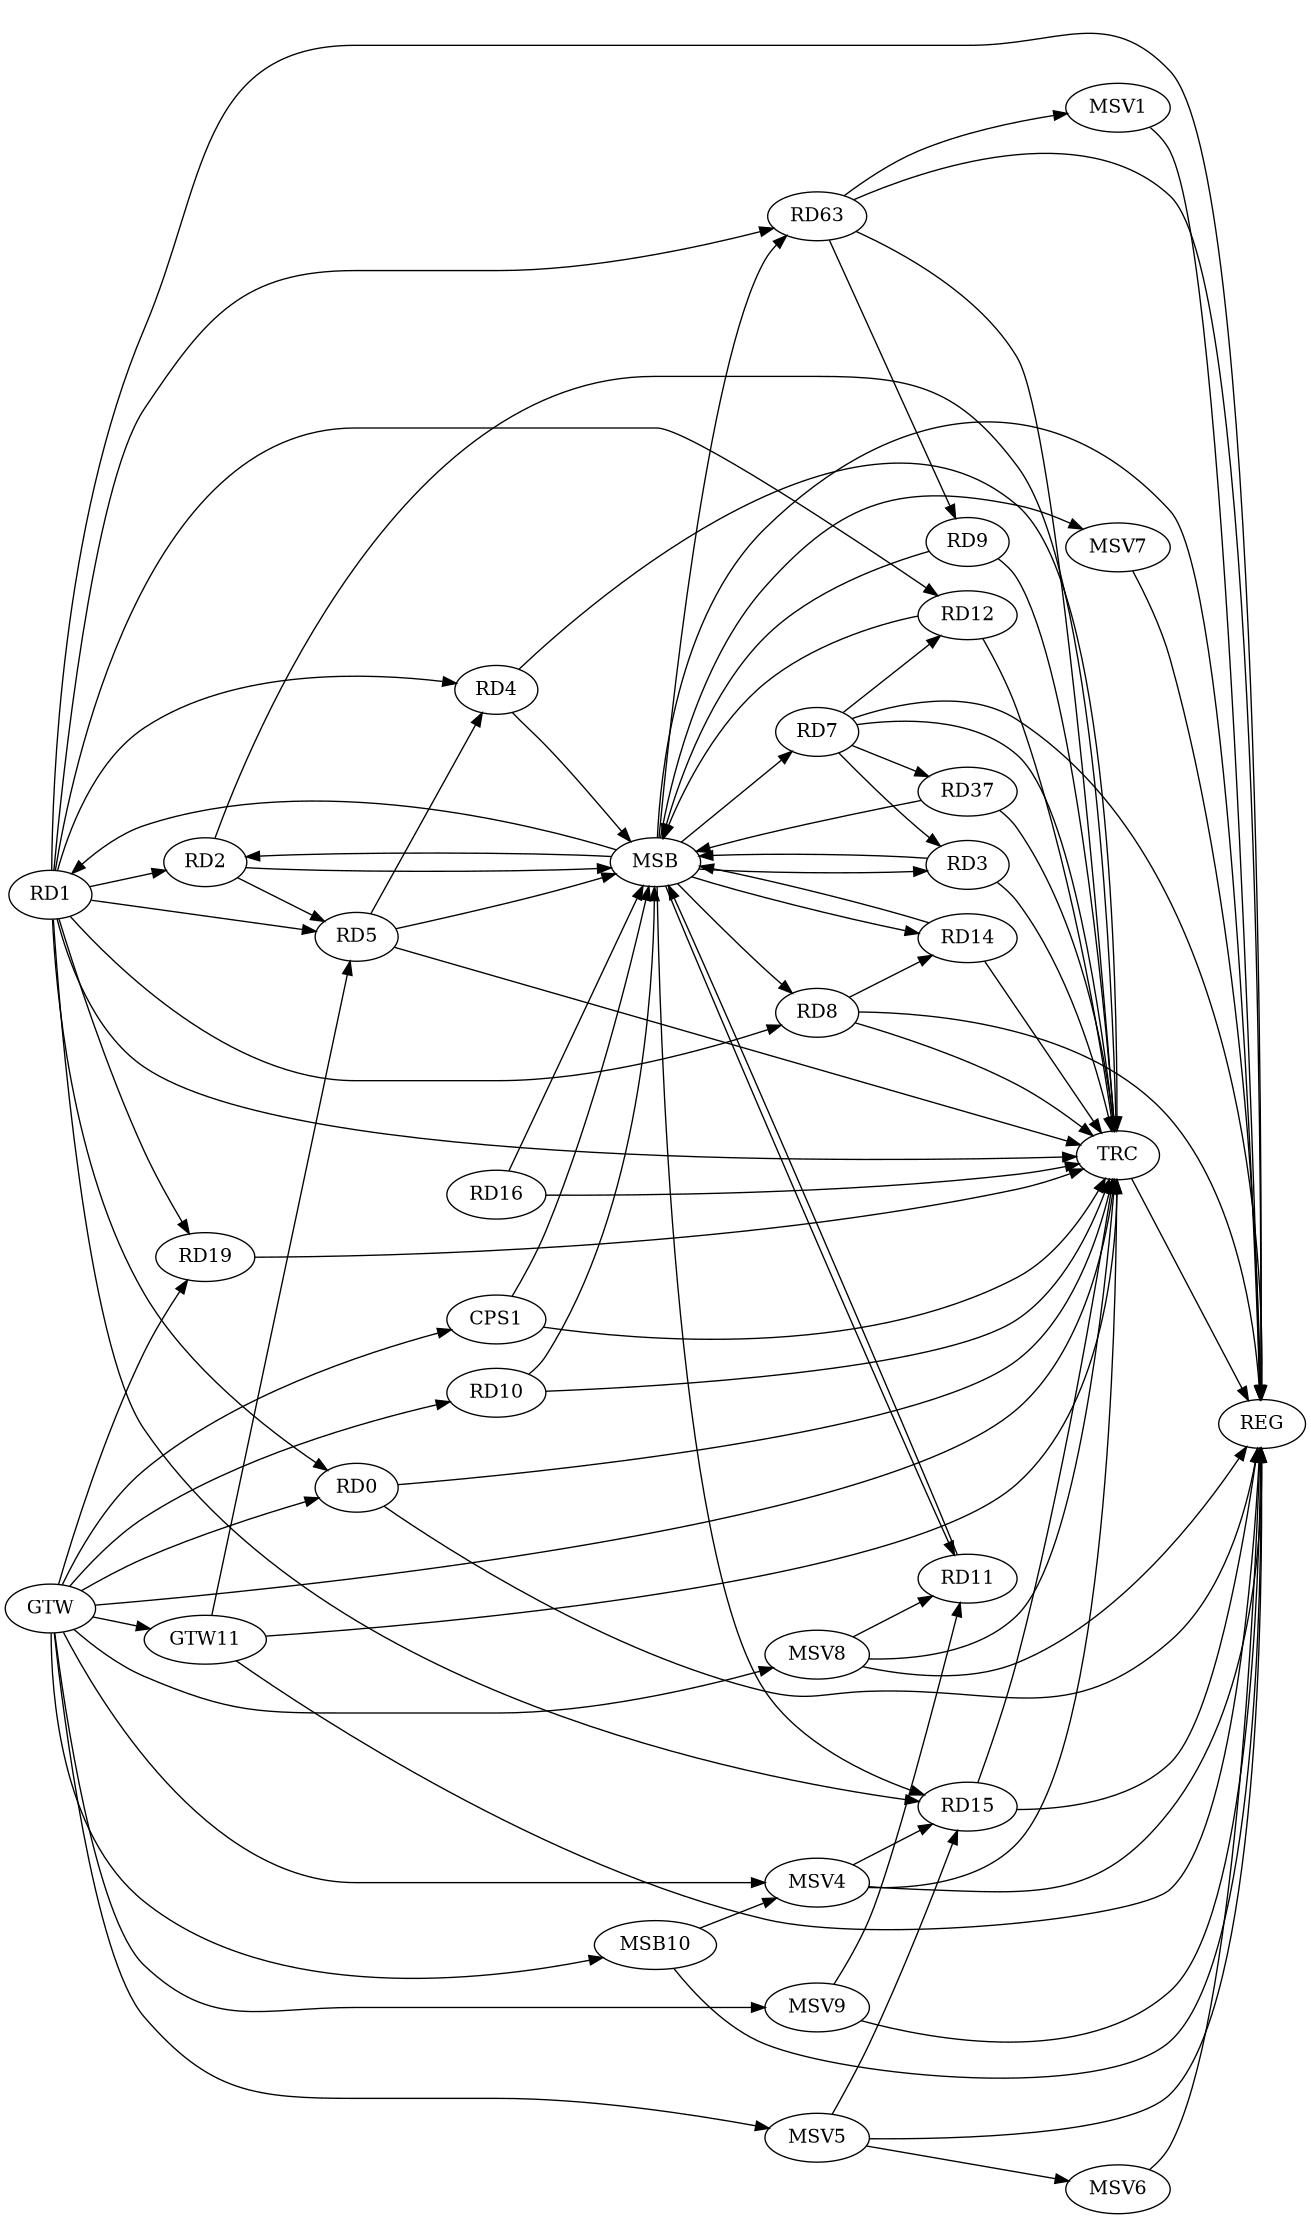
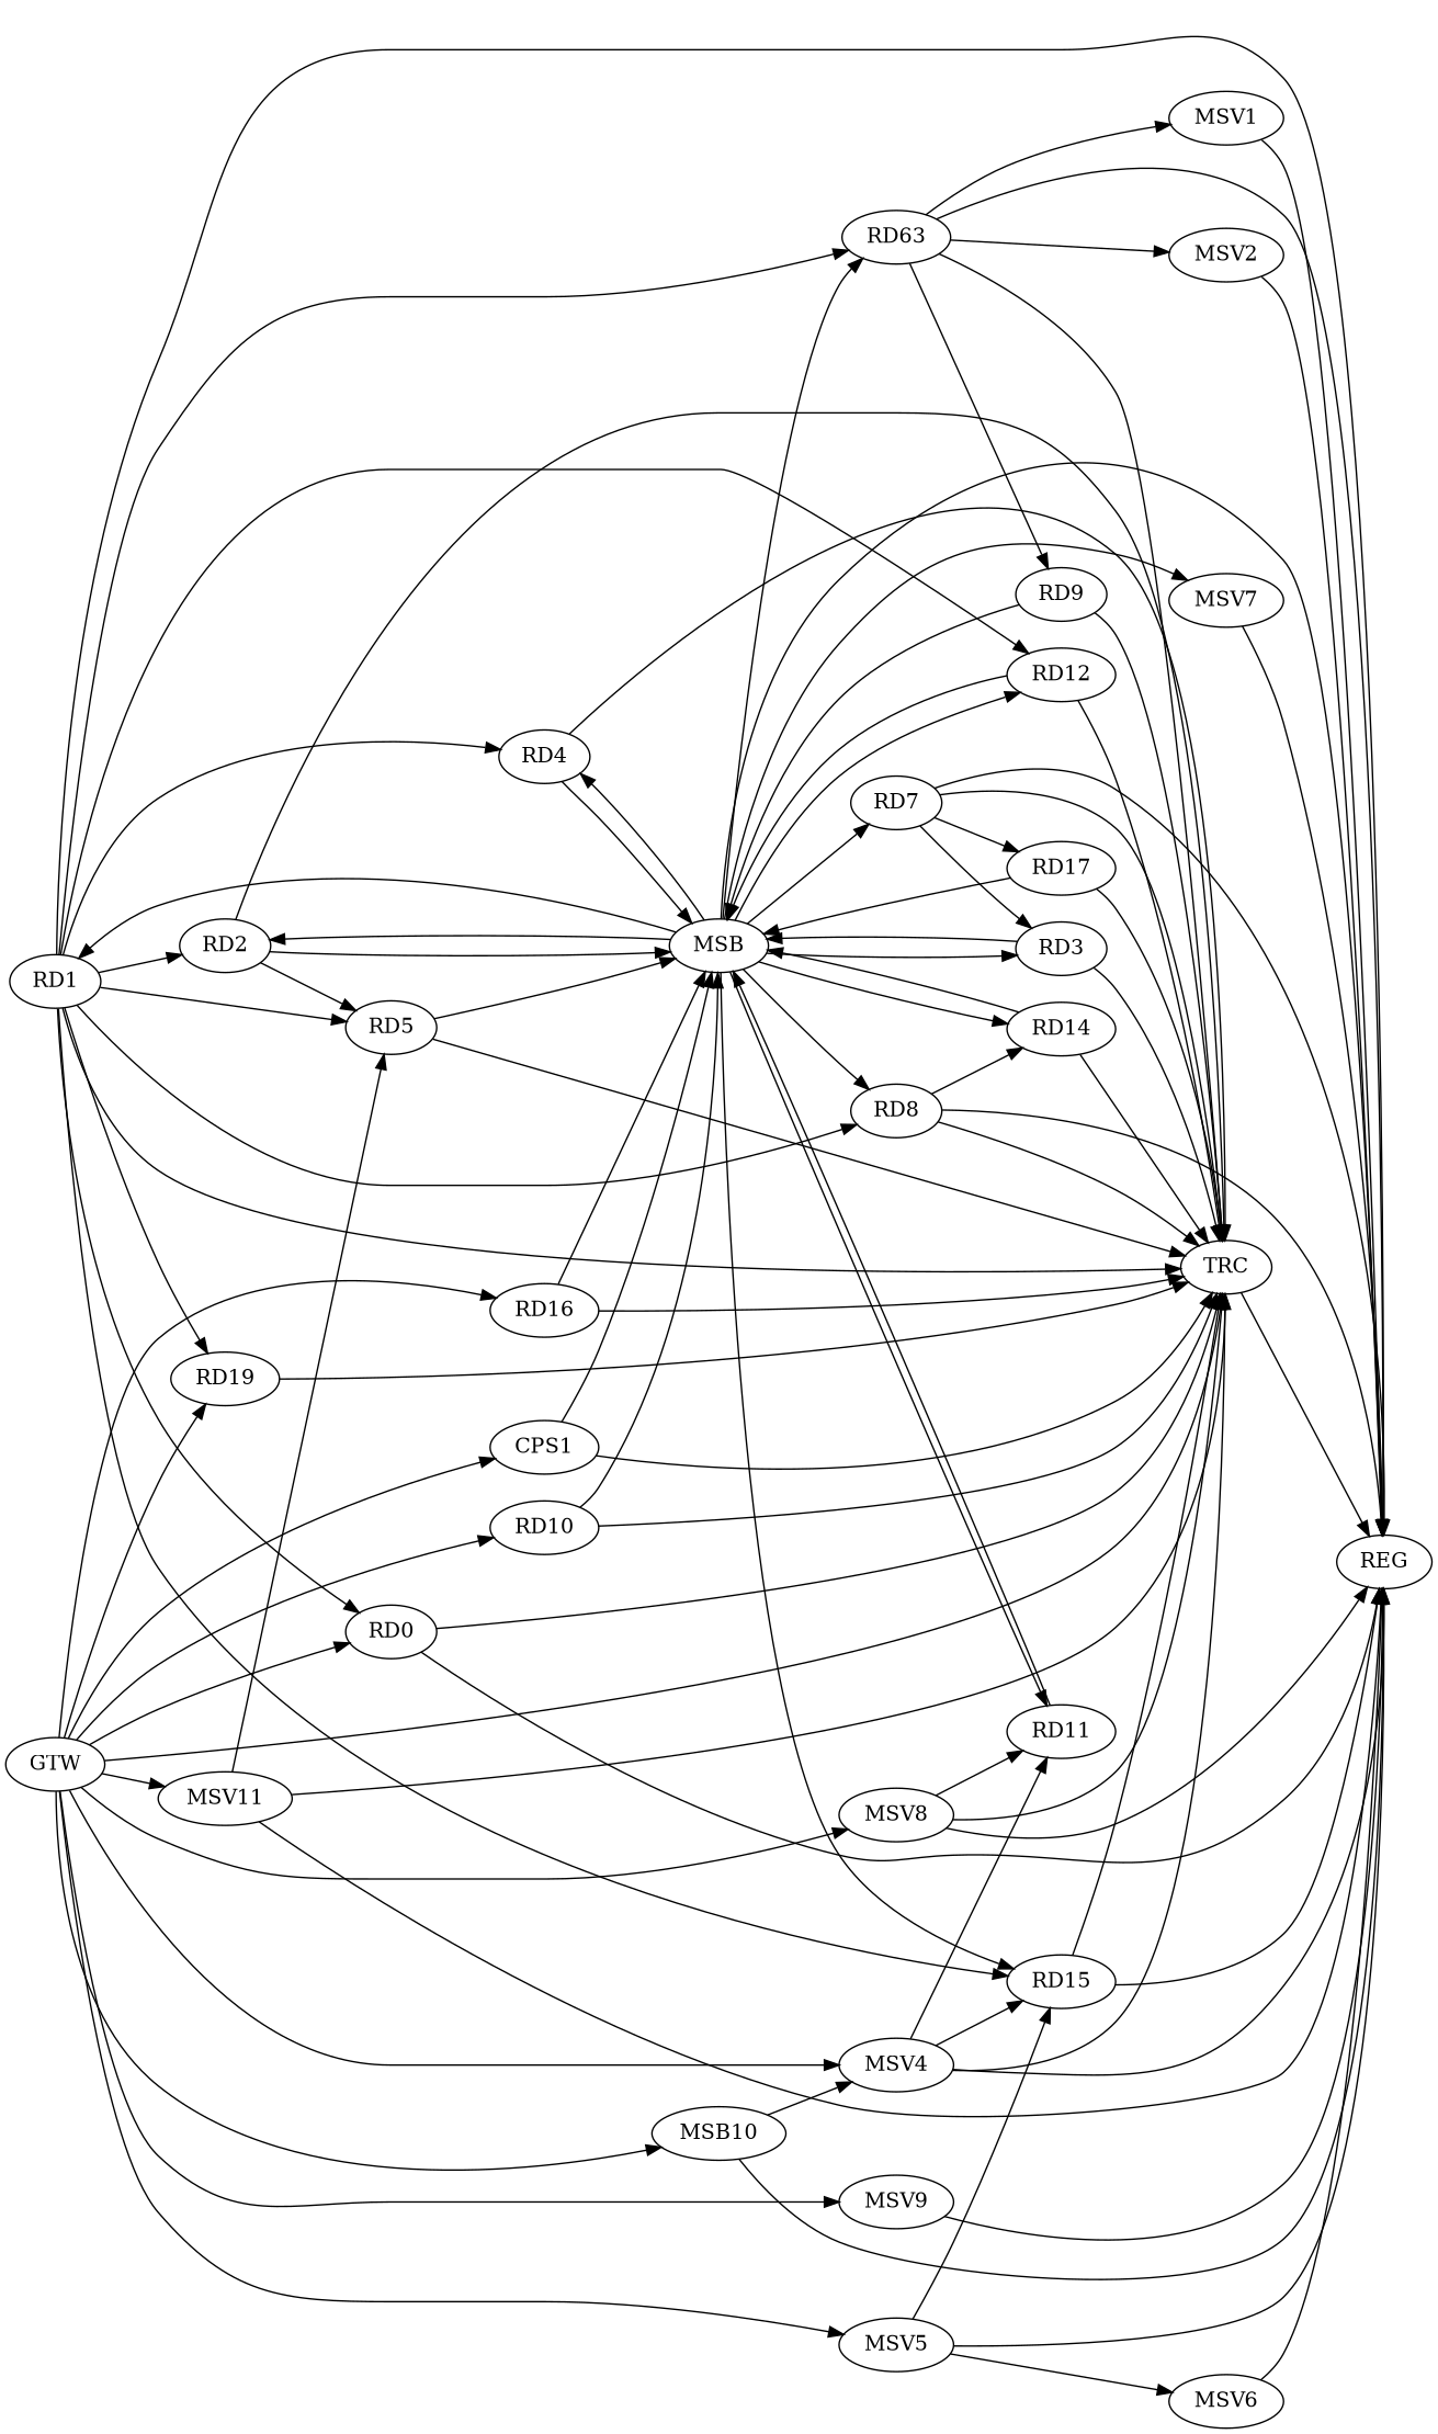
  strict digraph {
    rankdir=LR
    n1 [label=RD1]
    n2 [label=RD2]
    n3 [label=RD4]
    n4 [label=RD5]
    n5 [label=RD0]
    n6 [label=RD8]
    n7 [label=RD12]
    n8 [label=RD63]
    n9 [label=RD15]
    n10 [label=RD19]
    n11 [label=REG]
    n12 [label=TRC]
    n13 [label=MSB]
    n14 [label=RD14]
    n15 [label=RD9]
    n16 [label=MSV1]
+   n17 [label=MSV2]
    n18 [label=RD3]
    n19 [label=RD7]
    n20 [label=RD11]
    n21 [label=MSV7]
-   n22 [label=RD37]
+   n22 [label=RD17]
    n23 [label=RD10]
    n24 [label=RD16]
    n25 [label=CPS1]
    n26 [label=GTW]
    n27 [label=MSV4]
    n28 [label=MSV5]
    n29 [label=MSV8]
    n30 [label=MSV9]
    n31 [label=MSB10]
-   n32 [label=GTW11]
+   n32 [label=MSV11]
    n33 [label=MSV6]
    n1 -> n2
    n1 -> n3
    n1 -> n4
    n1 -> n5
    n1 -> n6
    n1 -> n7
    n1 -> n8
    n1 -> n9
    n1 -> n10
    n1 -> n11
    n1 -> n12
    n2 -> n4
    n2 -> n12
    n2 -> n13
    n3 -> n12
    n3 -> n13
    n4 -> n12
    n4 -> n13
    n5 -> n11
    n5 -> n12
    n6 -> n11
    n6 -> n12
    n6 -> n14
    n7 -> n12
    n7 -> n13
    n8 -> n11
    n8 -> n12
    n8 -> n15
    n8 -> n16
+   n8 -> n17
    n9 -> n11
    n9 -> n12
    n10 -> n12
    n12 -> n11
    n13 -> n1
    n13 -> n2
-   n4 -> n3
+   n13 -> n3
    n13 -> n6
-   n19 -> n7
+   n13 -> n7
    n13 -> n8
    n13 -> n9
    n13 -> n11
    n13 -> n14
    n13 -> n18
    n13 -> n19
    n13 -> n20
    n13 -> n21
    n14 -> n12
    n14 -> n13
    n15 -> n12
    n15 -> n13
    n16 -> n11
+   n17 -> n11
    n18 -> n12
    n18 -> n13
    n19 -> n11
    n19 -> n12
    n19 -> n18
    n19 -> n22
    n20 -> n13
    n21 -> n11
    n22 -> n12
    n22 -> n13
    n23 -> n12
    n23 -> n13
    n24 -> n12
    n24 -> n13
    n25 -> n12
    n25 -> n13
    n26 -> n5
    n26 -> n10
    n26 -> n12
    n26 -> n23
+   n26 -> n24
    n26 -> n25
    n26 -> n27
    n26 -> n28
    n26 -> n29
    n26 -> n30
    n26 -> n31
    n26 -> n32
    n27 -> n9
    n27 -> n11
    n27 -> n12
    n28 -> n9
    n28 -> n11
    n28 -> n33
    n29 -> n11
    n29 -> n12
    n29 -> n20
    n30 -> n11
-   n30 -> n20
+   n27 -> n20
    n31 -> n11
    n31 -> n27
    n32 -> n4
    n32 -> n11
    n32 -> n12
    n33 -> n11
  }
